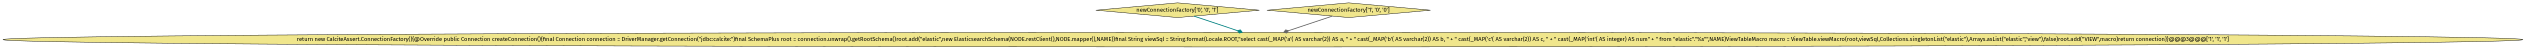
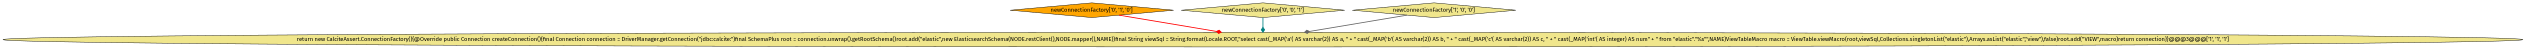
  digraph {
    fontname="Fira Sans"
    node [fillcolor=khaki shape=diamond style=filled fontname="Fira Sans"]
    edge [style=bold arrowhead=diamond fontname="Fira Sans"]
+   n1 [fillcolor=orange label="newConnectionFactory['0', '1', '0']"]
    n2 [label="return new CalciteAssert.ConnectionFactory(){@Override public Connection createConnection(){final Connection connection = DriverManager.getConnection(\"jdbc:calcite:\")final SchemaPlus root = connection.unwrap().getRootSchema()root.add(\"elastic\",new ElasticsearchSchema(NODE.restClient(),NODE.mapper(),NAME))final String viewSql = String.format(Locale.ROOT,\"select cast(_MAP('a'( AS varchar(2)) AS a, \" + \" cast(_MAP('b'( AS varchar(2)) AS b, \" + \" cast(_MAP('c'( AS varchar(2)) AS c, \" + \" cast(_MAP('int'( AS integer) AS num\" + \" from \"elastic\".\"%s\"\",NAME)ViewTableMacro macro = ViewTable.viewMacro(root,viewSql,Collections.singletonList(\"elastic\"),Arrays.asList(\"elastic\",\"view\"),false)root.add(\"VIEW\",macro)return connection}}@@@3@@@['1', '1', '1']" shape=ellipse]
    n3 [label="newConnectionFactory['0', '0', '1']"]
    n4 [label="newConnectionFactory['1', '0', '0']"]
+   n1 -> n2 [color=red]
    n3 -> n2 [color=teal]
    n4 -> n2 [color=gray40]
  }
